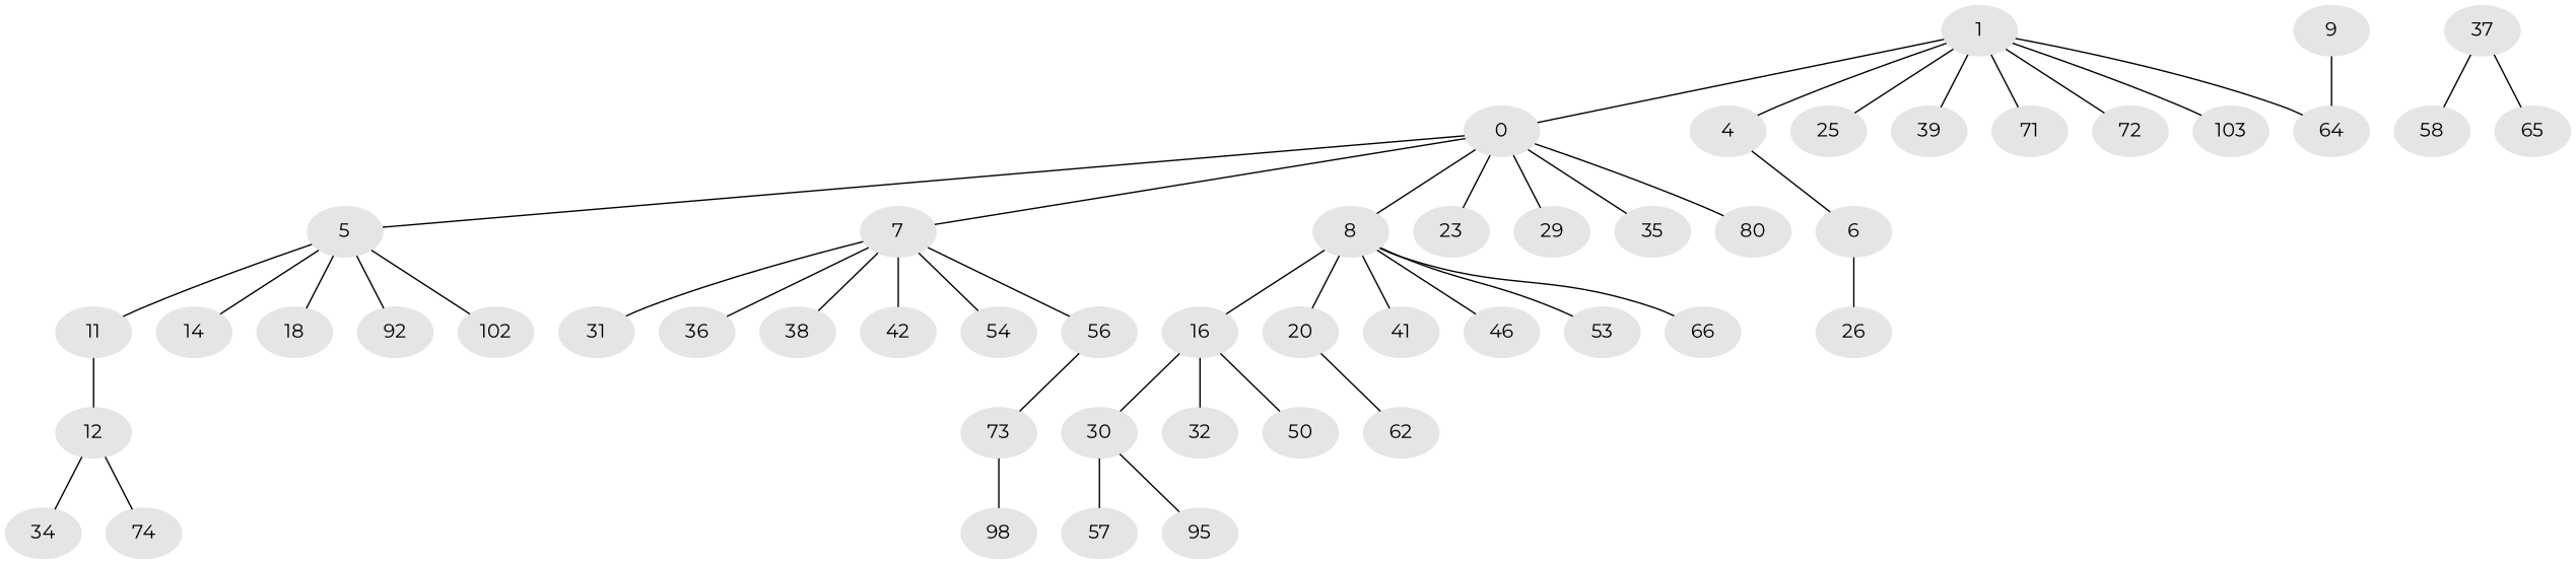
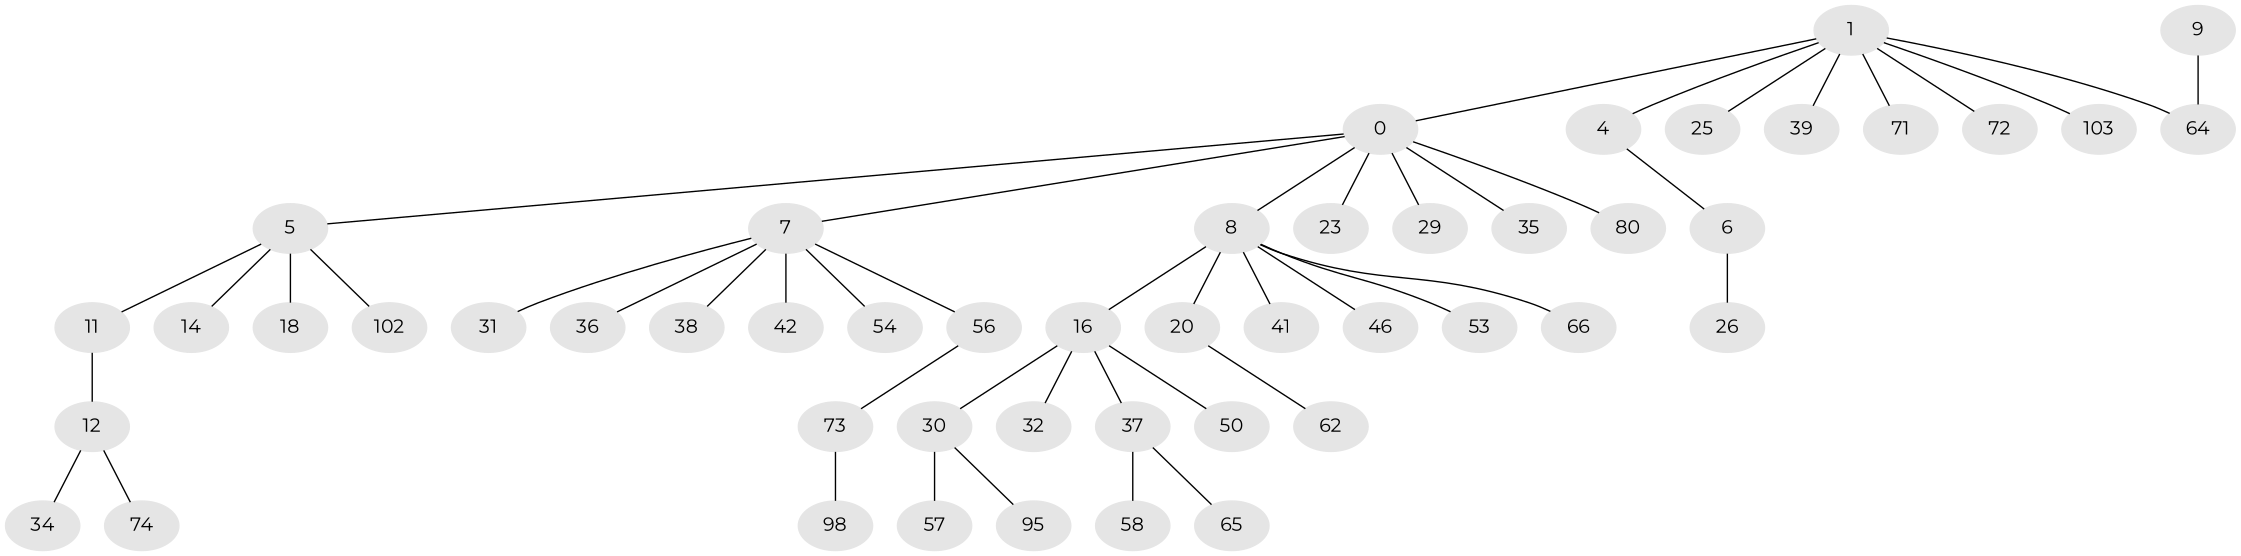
  graph {
    fontname=Montserrat
    node [color=gray90 fontname=Montserrat style=filled]
    edge [fontname=Montserrat]
    1 [super="+2+27"]
    n2 [label=0 super="+10"]
    4
    25 [super="+90"]
    39 [super="+97"]
    71
    72 [super="+79"]
    103
    64
    5
    7 [super="+13"]
    8
    23
    29
    35
    80
    6
    9 [super="+33"]
    11 [super="+61"]
    14 [super="+17+88"]
    18 [super="+49+24+59+63"]
-   92
    102
    31 [super="+52+40"]
    36
    38 [super="+43"]
    42
    54 [super="+84"]
    56
    16 [super="+77+82+45+19"]
    20 [super="+22+21+96+87"]
    41
    46
    53
    66
    26
    12
    73
    30
    32 [super="+76"]
    37
    50 [super="+68"]
    62 [super="+86"]
    34 [super="+93+69"]
    74
    57 [super="+75"]
    95
    58
    65
    98
    1 -- n2
    1 -- 4
    1 -- 25
    1 -- 39
    1 -- 71
    1 -- 72
    1 -- 103
    1 -- 64
    n2 -- 5
    n2 -- 7
    n2 -- 8
    n2 -- 23
    n2 -- 29
    n2 -- 35
    n2 -- 80
    4 -- 6
    5 -- 11
    5 -- 14
    5 -- 18
-   5 -- 92
    5 -- 102
    7 -- 31
    7 -- 36
    7 -- 38
    7 -- 42
    7 -- 54
    7 -- 56
    8 -- 16
    8 -- 20
    8 -- 41
    8 -- 46
    8 -- 53
    8 -- 66
    6 -- 26
    9 -- 64
    11 -- 12
    56 -- 73
    16 -- 30
    16 -- 32
+   16 -- 37
    16 -- 50
    20 -- 62
    12 -- 34
    12 -- 74
    73 -- 98
    30 -- 57
    30 -- 95
    37 -- 58
    37 -- 65
  }
